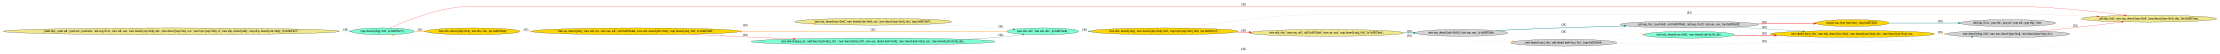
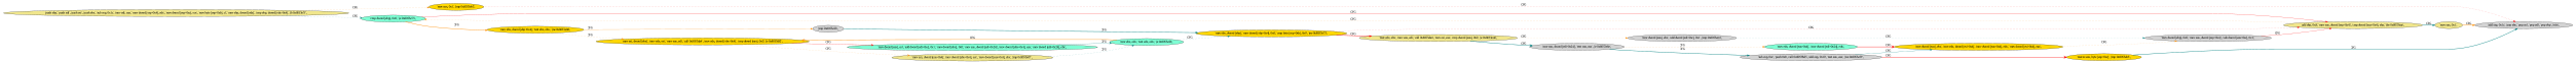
  digraph {
    fontname="PT Serif"
    rankdir=LR
    node [fillcolor=gold fontname="PT Serif" style=filled]
    edge [arrowhead=normal color=teal fontname="PT Serif" style=dotted]
    n1 [fillcolor=khaki label="'push ebp', 'push edi', 'push esi', 'push ebx', 'sub esp, 0x1c', 'mov edi, eax', 'mov dword [esp+0x4], edx', 'mov dword [esp+0xc], ecx', 'mov byte [esp+0xb], cl', 'mov ebp, dword [edx]', 'cmp ebp, dword [edx+0x4]', 'jb 0x8053e7f', "]
    n2 [fillcolor=aquamarine label="'cmp dword [ebp], 0x0', 'je 0x8053e73', "]
+   n3 [label="'mov eax, 0x1', 'jmp 0x8053eb3', "]
    n4 [fillcolor=khaki label="'add ebp, 0x8', 'mov eax, dword [esp+0x4]', 'cmp dword [eax+0x4], ebp', 'jbe 0x8053eae', "]
    n5 [label="'mov ebx, dword [ebp+0x4]', 'test ebx, ebx', 'jne 0x8053e0d', "]
    n6 [fillcolor=lightgrey label="'add esp, 0x1c', 'pop ebx', 'pop esi', 'pop edi', 'pop ebp', 'retn', "]
+   n7 [fillcolor=khaki label="'mov eax, 0x1', "]
    n8 [label="'mov esi, dword [ebx]', 'mov edx, esi', 'mov eax, edi', 'call 0x8053da4', 'mov edx, dword [ebx+0x4]', 'cmp dword [eax], 0x0', 'je 0x8053df2', "]
+   n9 [fillcolor=lightgrey label="'jmp 0x8053e2b', "]
    n10 [fillcolor=aquamarine label="'mov dword [eax], esi', 'add dword [edi+0xc], 0x1', 'mov dword [ebx], 0x0', 'mov eax, dword [edi+0x24]', 'mov dword [ebx+0x4], eax', 'mov dword [edi+0x24], ebx', "]
    n11 [fillcolor=khaki label="'mov ecx, dword [eax+0x4]', 'mov dword [ebx+0x4], ecx', 'mov dword [eax+0x4], ebx', 'jmp 0x8053e07', "]
    n12 [label="'mov ebx, dword [ebp]', 'mov dword [ebp+0x4], 0x0', 'cmp byte [esp+0xb], 0x0', 'jne 0x8053e73', "]
    n13 [fillcolor=aquamarine label="'mov ebx, edx', 'test edx, edx', 'je 0x8053e2b', "]
    n14 [fillcolor=khaki label="'mov edx, ebx', 'mov eax, edi', 'call 0x8053da4', 'mov esi, eax', 'cmp dword [eax], 0x0', 'je 0x8053ea6', "]
    n15 [fillcolor=lightgrey label="'mov dword [eax], ebx', 'add dword [edi+0xc], 0x1', 'jmp 0x8053e64', "]
    n16 [fillcolor=lightgrey label="'mov eax, dword [edi+0x24]', 'test eax, eax', 'je 0x8053e8e', "]
    n17 [fillcolor=lightgrey label="'mov dword [ebp], 0x0', 'mov eax, dword [esp+0x4]', 'sub dword [eax+0xc], 0x1', "]
    n18 [fillcolor=lightgrey label="'sub esp, 0xc', 'push 0x8', 'call 0x8059bd5', 'add esp, 0x10', 'test eax, eax', 'jne 0x8053e59', "]
    n19 [fillcolor=aquamarine label="'mov edx, dword [eax+0x4]', 'mov dword [edi+0x24], edx', "]
    n20 [label="'mov dword [eax], ebx', 'mov edx, dword [esi+0x4]', 'mov dword [eax+0x4], edx', 'mov dword [esi+0x4], eax', "]
    n21 [label="'movzx eax, byte [esp+0xc]', 'jmp 0x8053eb3', "]
    n1 -> n2 [arrowhead=vee label=CFG]
+   n1 -> n3 [color=darkorange label=CFG]
    n2 -> n4 [color=red label=CFG style=solid]
    n2 -> n5 [color=darkorange label=CFG style=bold]
+   n3 -> n6 [color=red label=CFG]
    n4 -> n2 [arrowhead=vee color=darkorange label=CFG]
+   n4 -> n7 [label=CFG style=bold]
    n5 -> n8 [arrowhead=vee color=darkorange label=CFG]
+   n5 -> n9 [color=darkorange label=CFG style=solid]
+   n7 -> n6 [color=darkorange label=CFG style=bold]
    n8 -> n10 [arrowhead=vee color=red label=CFG style=solid]
    n8 -> n11 [arrowhead=vee color=darkorange label=CFG]
+   n9 -> n12 [label=CFG style=bold]
    n10 -> n13 [arrowhead=vee label=CFG style=solid]
    n11 -> n13 [arrowhead=vee label=CFG]
    n12 -> n4 [color=red label=CFG]
    n12 -> n14 [color=red label=CFG style=bold]
    n13 -> n8 [arrowhead=vee color=darkorange label=CFG style=bold]
    n13 -> n12 [label=CFG]
    n14 -> n15 [color=darkorange label=CFG]
    n14 -> n16 [arrowhead=vee label=CFG style=bold]
    n15 -> n17 [label=CFG]
    n16 -> n18 [label=CFG style=bold]
    n16 -> n19 [arrowhead=vee color=darkorange label=CFG]
    n17 -> n4 [color=red label=CFG style=solid]
    n18 -> n20 [arrowhead=vee label=CFG style=solid]
    n18 -> n21 [arrowhead=vee color=red label=CFG style=bold]
    n19 -> n20 [arrowhead=vee color=red label=CFG style=bold]
    n20 -> n17 [color=darkorange label=CFG]
    n21 -> n6 [label=CFG style=bold]
  }
